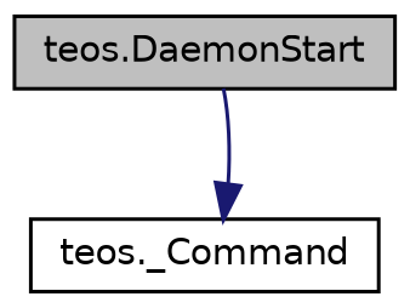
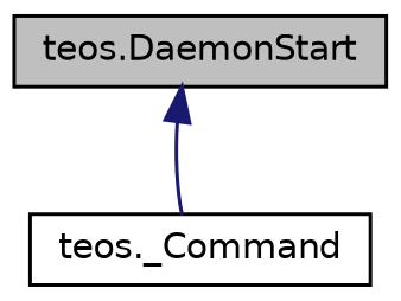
  digraph {
    fontname="DejaVu Sans"
    node [color=black fontname="DejaVu Sans" fontsize=10 shape=record style=filled]
    n1 [fillcolor=grey75 fontcolor=black height=0.2 label="teos.DaemonStart" width=0.4]
    n2 [fillcolor=white height=0.2 label="teos._Command" width=0.4]
-   n2 -> n1 [color=midnightblue dir=back fontname="DejaVu Sans" fontsize=10 labelfontname=Helvetica labelfontsize=10 style=solid]
+   n1 -> n2 [color=midnightblue dir=back fontname="DejaVu Sans" fontsize=10 labelfontname=Helvetica labelfontsize=10 style=solid]
  }
